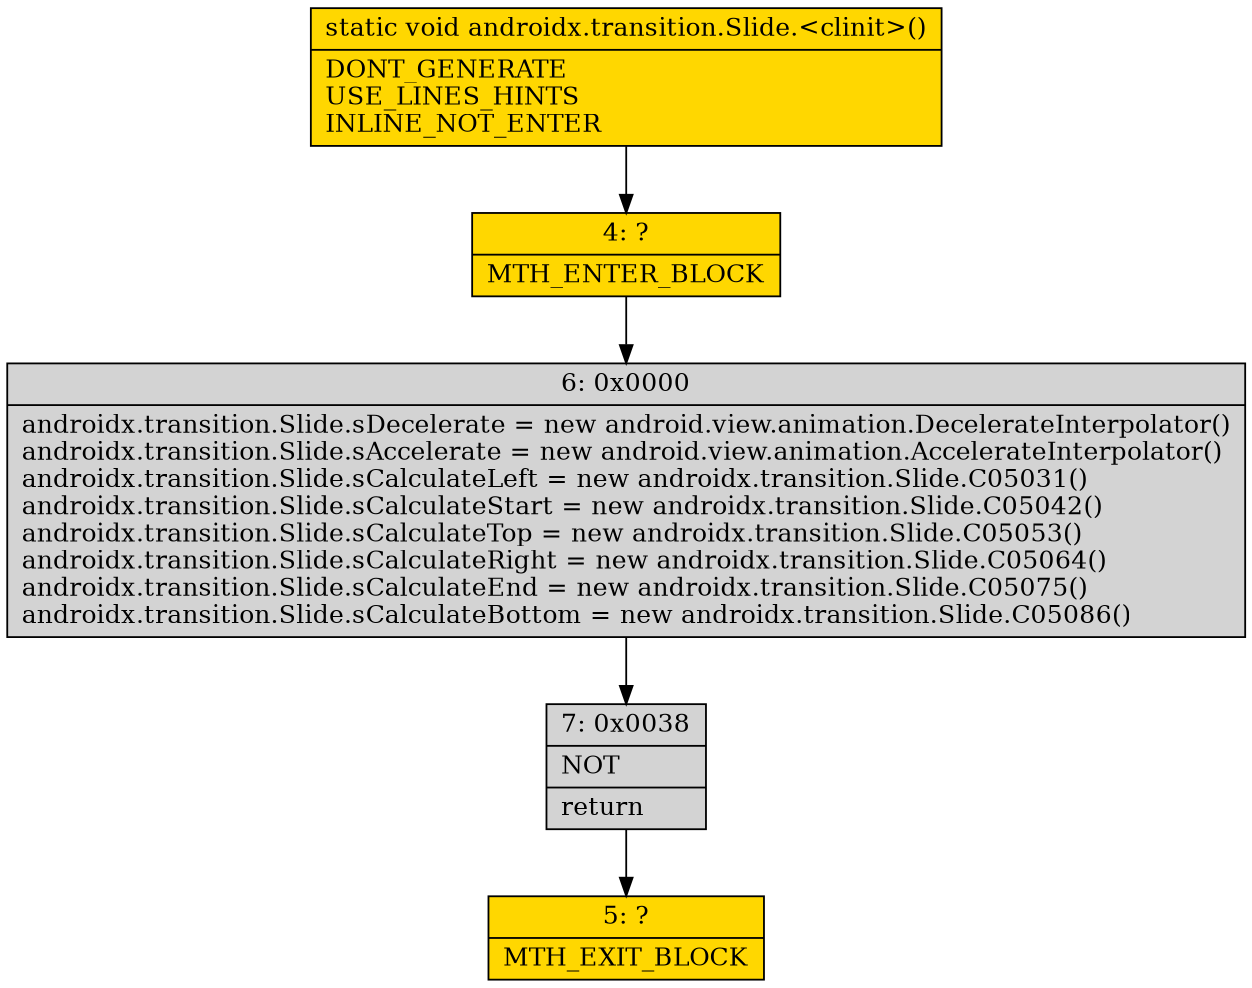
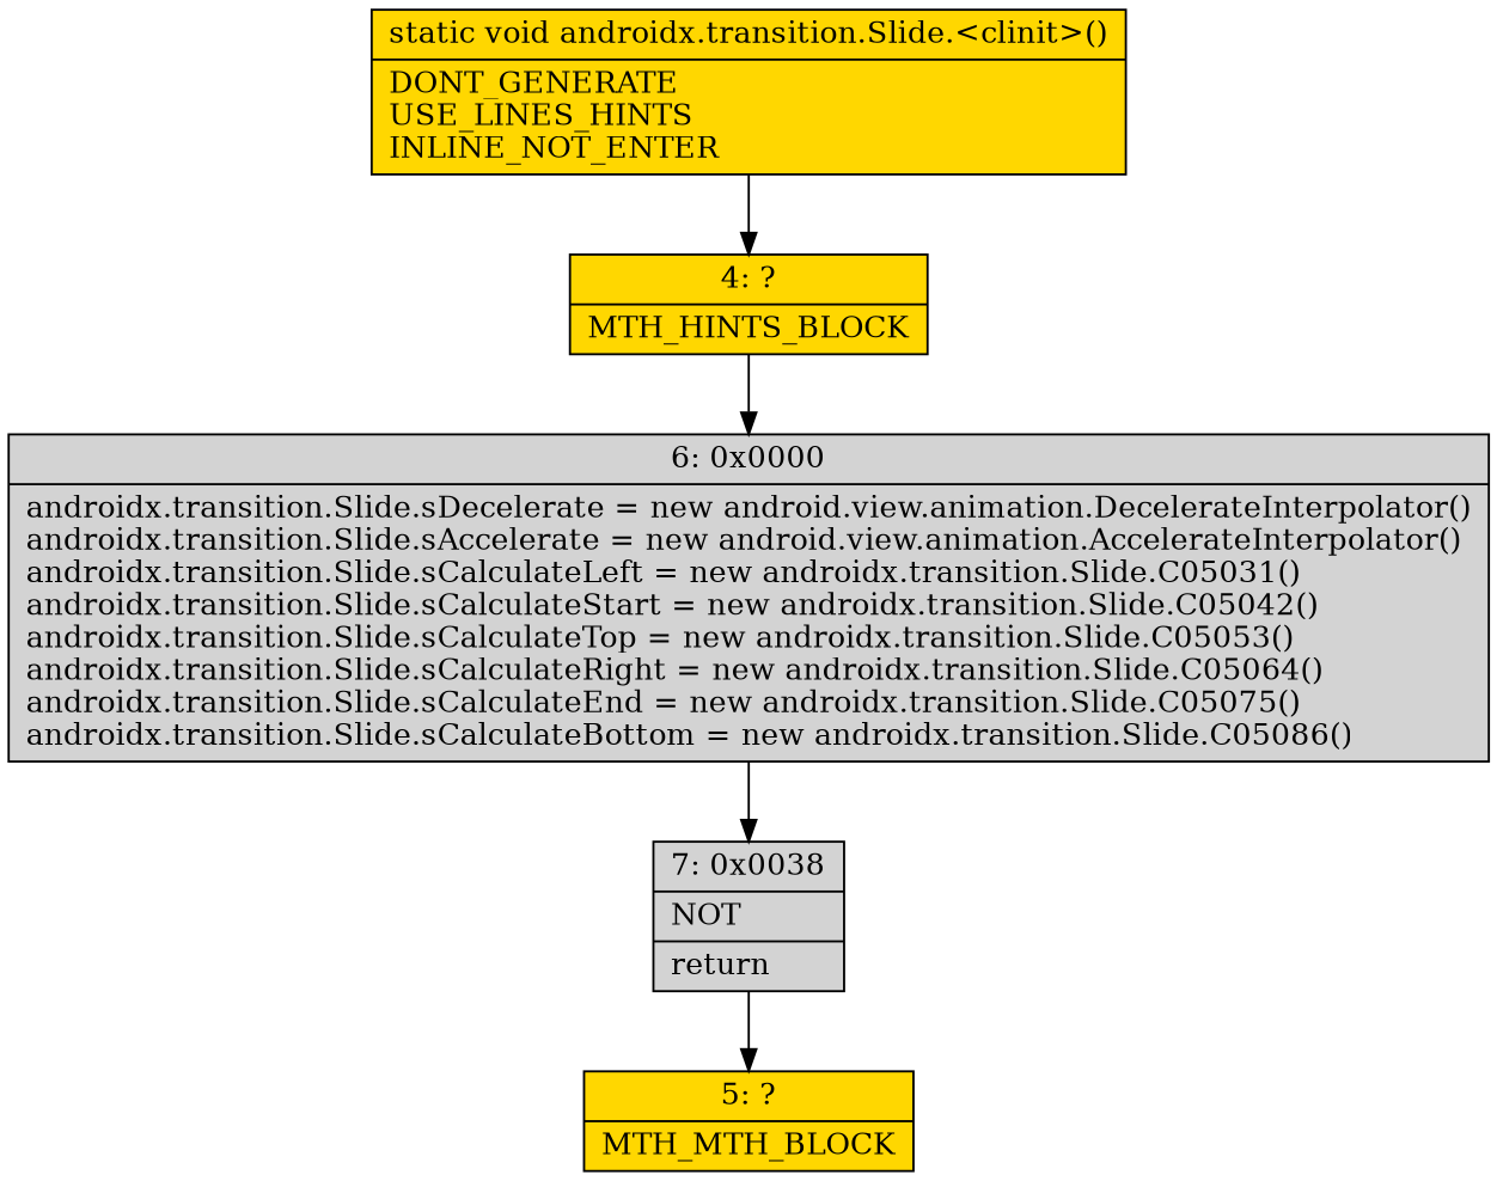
  digraph {
    node [fillcolor=gold shape=record style=filled]
-   n1 [label="{4\:\ ?|MTH_ENTER_BLOCK\l}"]
+   n1 [label="{4\:\ ?|MTH_HINTS_BLOCK\l}"]
    n2 [fillcolor=lightgrey label="{6\:\ 0x0000|androidx.transition.Slide.sDecelerate = new android.view.animation.DecelerateInterpolator()\landroidx.transition.Slide.sAccelerate = new android.view.animation.AccelerateInterpolator()\landroidx.transition.Slide.sCalculateLeft = new androidx.transition.Slide.C05031()\landroidx.transition.Slide.sCalculateStart = new androidx.transition.Slide.C05042()\landroidx.transition.Slide.sCalculateTop = new androidx.transition.Slide.C05053()\landroidx.transition.Slide.sCalculateRight = new androidx.transition.Slide.C05064()\landroidx.transition.Slide.sCalculateEnd = new androidx.transition.Slide.C05075()\landroidx.transition.Slide.sCalculateBottom = new androidx.transition.Slide.C05086()\l}"]
    n3 [fillcolor=lightgrey label="{7\:\ 0x0038|NOT\l|return\l}"]
-   n4 [label="{5\:\ ?|MTH_EXIT_BLOCK\l}"]
+   n4 [label="{5\:\ ?|MTH_MTH_BLOCK\l}"]
    n5 [label="{static void androidx.transition.Slide.\<clinit\>()  | DONT_GENERATE\lUSE_LINES_HINTS\lINLINE_NOT_ENTER\l}"]
    n1 -> n2
    n2 -> n3
    n3 -> n4
    n5 -> n1
  }
